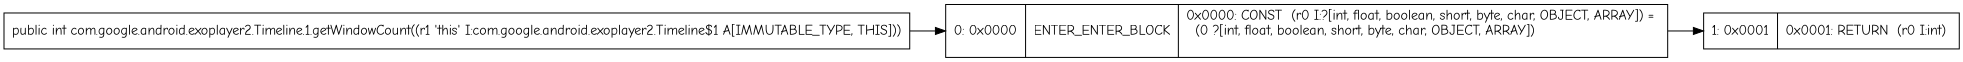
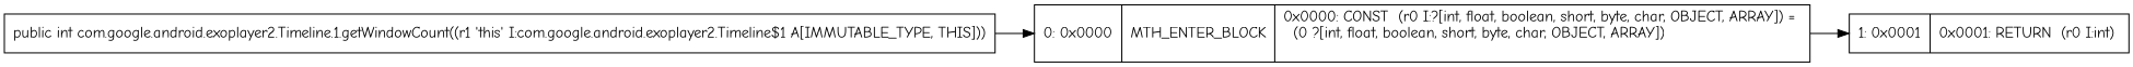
  digraph {
    rankdir=LR
    fontname="Comic Neue"
    node [shape=record fontname="Comic Neue"]
    edge [fontname="Comic Neue"]
-   n1 [label="{0\:\ 0x0000|ENTER_ENTER_BLOCK\l|0x0000: CONST  (r0 I:?[int, float, boolean, short, byte, char, OBJECT, ARRAY]) = \l  (0 ?[int, float, boolean, short, byte, char, OBJECT, ARRAY])\l \l}"]
+   n1 [label="{0\:\ 0x0000|MTH_ENTER_BLOCK\l|0x0000: CONST  (r0 I:?[int, float, boolean, short, byte, char, OBJECT, ARRAY]) = \l  (0 ?[int, float, boolean, short, byte, char, OBJECT, ARRAY])\l \l}"]
    n2 [label="{1\:\ 0x0001|0x0001: RETURN  (r0 I:int) \l}"]
    n3 [label="{public int com.google.android.exoplayer2.Timeline.1.getWindowCount((r1 'this' I:com.google.android.exoplayer2.Timeline$1 A[IMMUTABLE_TYPE, THIS])) }"]
    n1 -> n2
    n3 -> n1
  }
